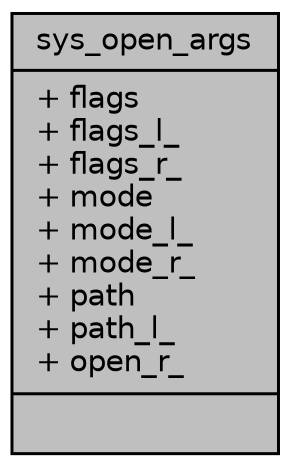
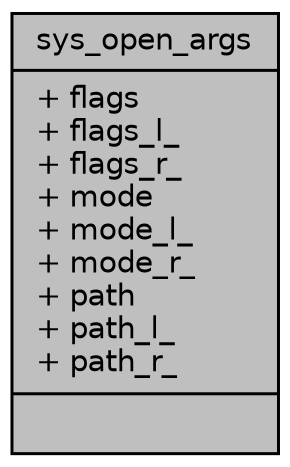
  digraph {
-   n1 [color=black fillcolor=grey75 fontcolor=black fontname=Helvetica fontsize=10 height=0.2 label="{sys_open_args\n|+ flags\l+ flags_l_\l+ flags_r_\l+ mode\l+ mode_l_\l+ mode_r_\l+ path\l+ path_l_\l+ open_r_\l|}" shape=record style=filled width=0.4]
+   n1 [color=black fillcolor=grey75 fontcolor=black fontname=Helvetica fontsize=10 height=0.2 label="{sys_open_args\n|+ flags\l+ flags_l_\l+ flags_r_\l+ mode\l+ mode_l_\l+ mode_r_\l+ path\l+ path_l_\l+ path_r_\l|}" shape=record style=filled width=0.4]
  }
